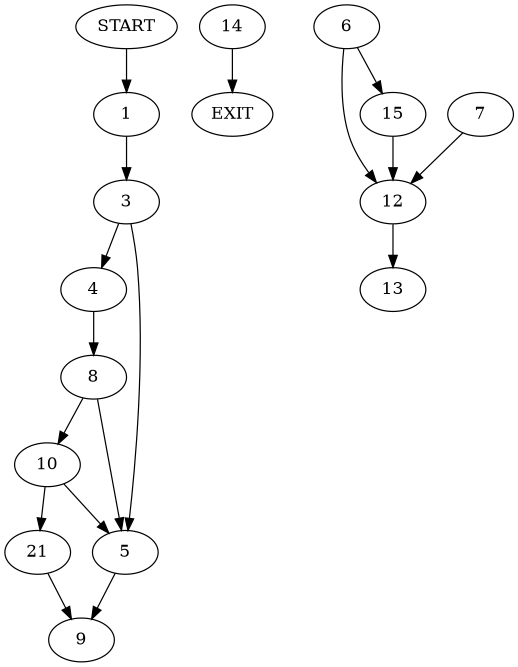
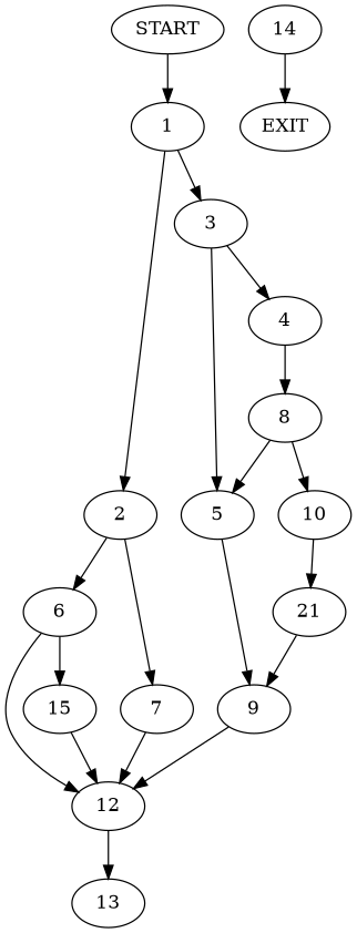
  digraph {
    n1 [label=START]
    1
+   2
    3
    n5 [label=EXIT]
    6
    7
    4
    5
    12
    15
    8
    9
    10
    13
    n16 [label=21]
    14
    n1 -> 1
+   1 -> 2
    1 -> 3
+   2 -> 6
+   2 -> 7
    3 -> 4
    3 -> 5
    6 -> 12
    6 -> 15
    7 -> 12
    4 -> 8
    5 -> 9
    12 -> 13
    15 -> 12
    8 -> 5
    8 -> 10
-   10 -> 5
+   9 -> 12
    10 -> n16
    n16 -> 9
    14 -> n5
  }
